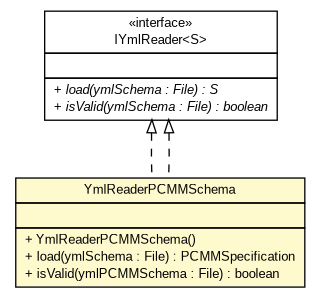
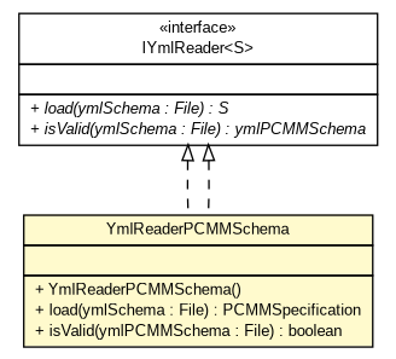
  digraph {
    nodesep=0.25
    ranksep=0.5
    node [fontcolor=black fontname=arial fontsize=10.0 shape=plaintext]
    edge [arrowtail=empty dir=back fontname=arial fontsize=10 headport=p labelfontname=arial labelfontsize=10 style=dashed tailport=p]
-   n1 [label=<<table title="gov.sandia.cf.application.configuration.IYmlReader" border="0" cellborder="1" cellspacing="0" cellpadding="2" port="p" href="../IYmlReader.html"> 		<tr><td><table border="0" cellspacing="0" cellpadding="1"> <tr><td align="center" balign="center"> &#171;interface&#187; </td></tr> <tr><td align="center" balign="center"> IYmlReader&lt;S&gt; </td></tr> 		</table></td></tr> 		<tr><td><table border="0" cellspacing="0" cellpadding="1"> <tr><td align="left" balign="left">  </td></tr> 		</table></td></tr> 		<tr><td><table border="0" cellspacing="0" cellpadding="1"> <tr><td align="left" balign="left"><font face="arial italic" point-size="10.0"> + load(ymlSchema : File) : S </font></td></tr> <tr><td align="left" balign="left"><font face="arial italic" point-size="10.0"> + isValid(ymlSchema : File) : boolean </font></td></tr> 		</table></td></tr> 		</table>>]
+   n1 [label=<<table title="gov.sandia.cf.application.configuration.IYmlReader" border="0" cellborder="1" cellspacing="0" cellpadding="2" port="p" href="../IYmlReader.html"> 		<tr><td><table border="0" cellspacing="0" cellpadding="1"> <tr><td align="center" balign="center"> &#171;interface&#187; </td></tr> <tr><td align="center" balign="center"> IYmlReader&lt;S&gt; </td></tr> 		</table></td></tr> 		<tr><td><table border="0" cellspacing="0" cellpadding="1"> <tr><td align="left" balign="left">  </td></tr> 		</table></td></tr> 		<tr><td><table border="0" cellspacing="0" cellpadding="1"> <tr><td align="left" balign="left"><font face="arial italic" point-size="10.0"> + load(ymlSchema : File) : S </font></td></tr> <tr><td align="left" balign="left"><font face="arial italic" point-size="10.0"> + isValid(ymlSchema : File) : ymlPCMMSchema </font></td></tr> 		</table></td></tr> 		</table>>]
    n2 [label=<<table title="gov.sandia.cf.application.configuration.pcmm.YmlReaderPCMMSchema" border="0" cellborder="1" cellspacing="0" cellpadding="2" port="p" bgcolor="lemonChiffon" href="./YmlReaderPCMMSchema.html"> 		<tr><td><table border="0" cellspacing="0" cellpadding="1"> <tr><td align="center" balign="center"> YmlReaderPCMMSchema </td></tr> 		</table></td></tr> 		<tr><td><table border="0" cellspacing="0" cellpadding="1"> <tr><td align="left" balign="left">  </td></tr> 		</table></td></tr> 		<tr><td><table border="0" cellspacing="0" cellpadding="1"> <tr><td align="left" balign="left"> + YmlReaderPCMMSchema() </td></tr> <tr><td align="left" balign="left"> + load(ymlSchema : File) : PCMMSpecification </td></tr> <tr><td align="left" balign="left"> + isValid(ymlPCMMSchema : File) : boolean </td></tr> 		</table></td></tr> 		</table>>]
    n1 -> n2
    n1 -> n2
  }
